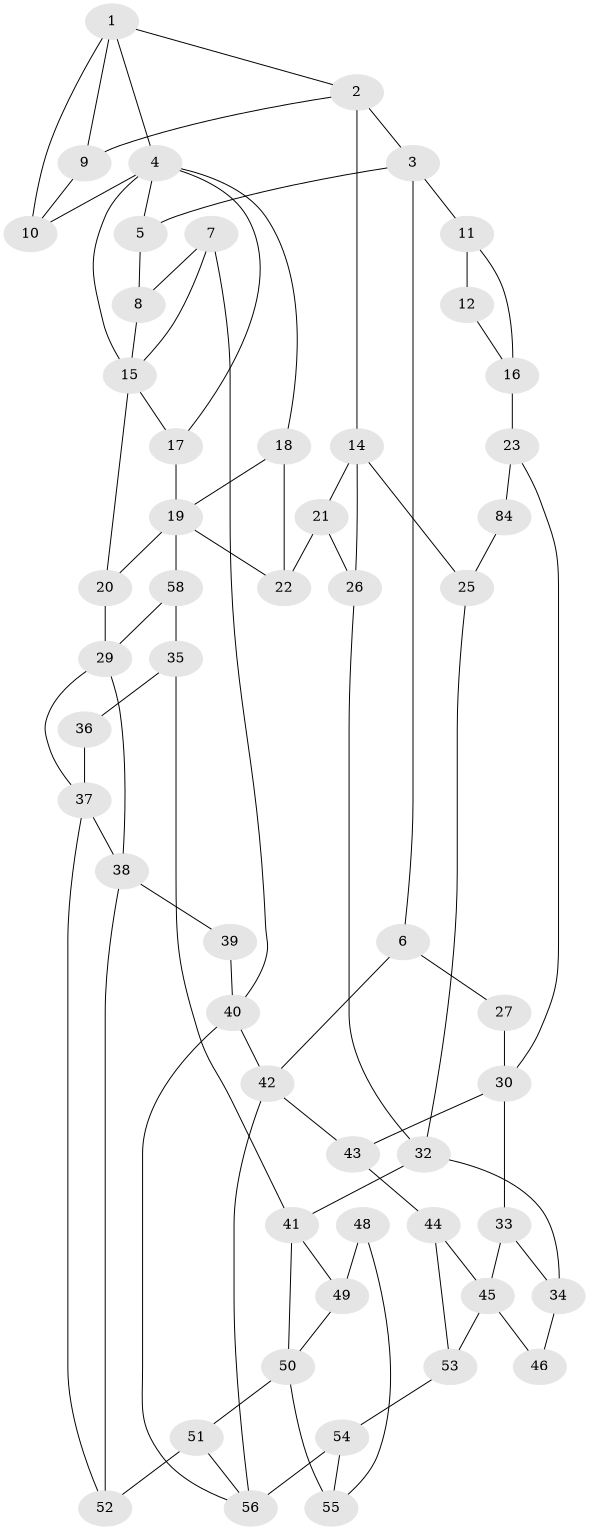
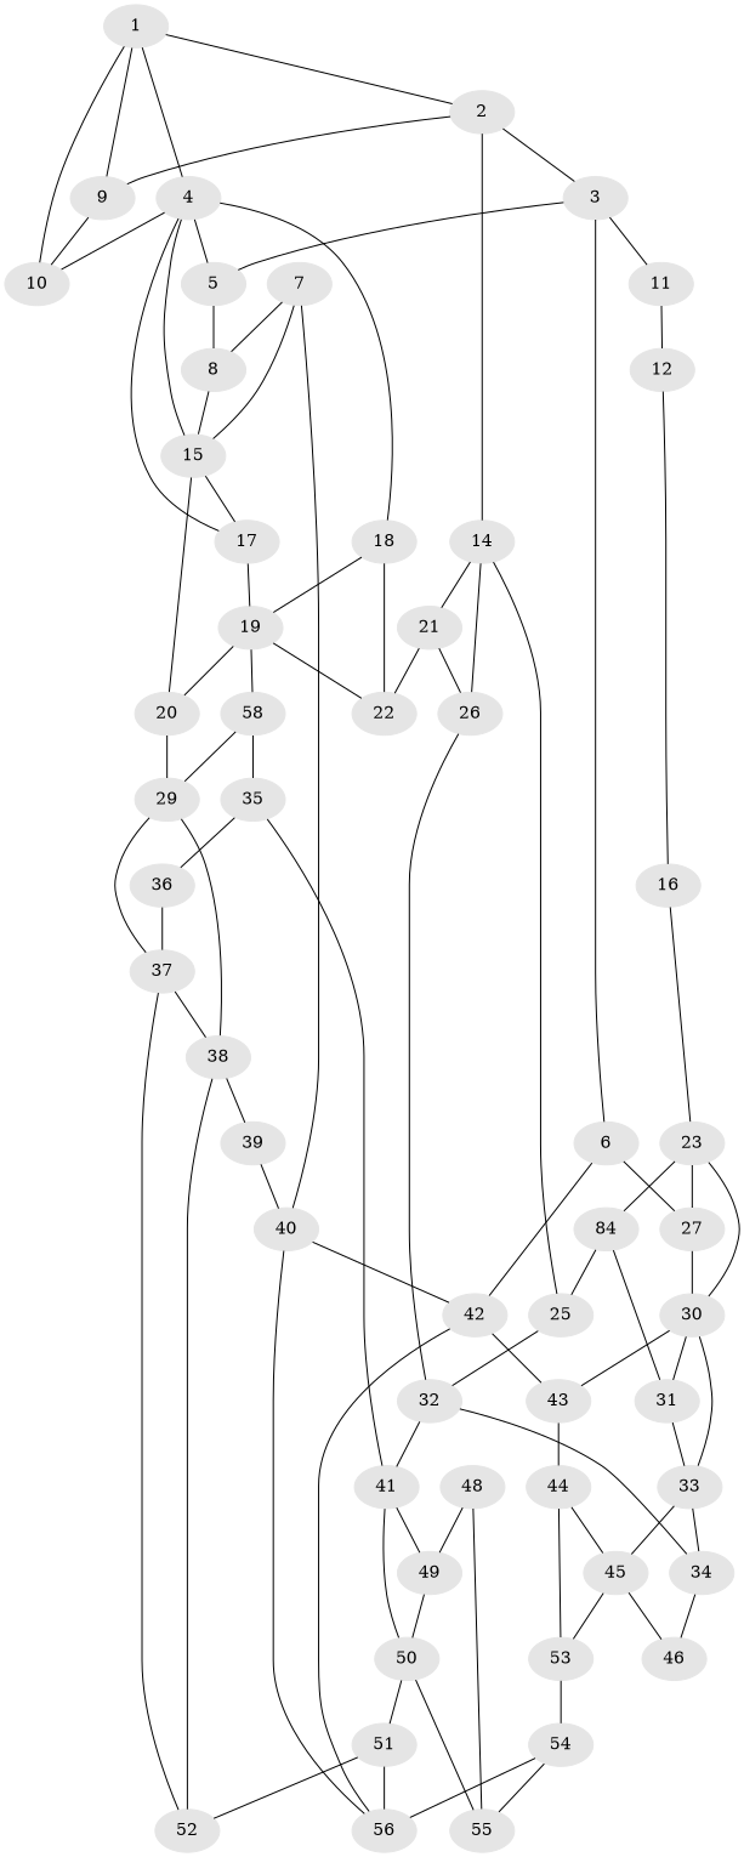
  graph {
    node [color=gray90 style=filled]
    edge [weight=1.0]
    1
    2
    4
    9
    10
    3
    14
    5
    15
    17
    18
    6
    11
    21
    25
    26
    8
    27
    42
    12
    16
    20
    19
    22
    7
    40
    30
    43
    56
    23
    n31 [label=84]
    32
    29
    n34 [label=58]
    35
    37
    38
+   31
    33
    34
    41
    36
    52
    39
    45
    44
    46
    49
    50
    53
    55
    51
    54
    48
    1 -- 2
    1 -- 4
    1 -- 9
    1 -- 10
    2 -- 9
    2 -- 3
    2 -- 14 [weight=2.0]
    4 -- 10
    4 -- 5
    4 -- 15
    4 -- 17
    4 -- 18
    9 -- 10
    3 -- 5
    3 -- 6
    3 -- 11 [weight=2.0]
    14 -- 21
    14 -- 25
    14 -- 26
    5 -- 8
    15 -- 17
    15 -- 20 [weight=2.0]
    17 -- 19 [weight=2.0]
    18 -- 19
    18 -- 22
    6 -- 27
    6 -- 42
    11 -- 12
-   11 -- 16
    21 -- 26
    21 -- 22
    25 -- 32
    26 -- 32
    8 -- 15
    27 -- 30
    42 -- 43
    42 -- 56
    12 -- 16
    16 -- 23
    20 -- 29 [weight=2.0]
    19 -- 20
    19 -- 22
    19 -- n34
    7 -- 15
    7 -- 8
    7 -- 40
    40 -- 42
    40 -- 56
    30 -- 43
+   30 -- 31 [weight=2.0]
    30 -- 33
    43 -- 44
+   23 -- 27
    23 -- 30
    23 -- n31
    n31 -- 25
+   n31 -- 31
    32 -- 34
    32 -- 41 [weight=2.0]
    29 -- 37
    29 -- 38
    n34 -- 29
    n34 -- 35
    35 -- 41
    35 -- 36
    37 -- 38 [weight=2.0]
    37 -- 52
    38 -- 52
    38 -- 39 [weight=2.0]
+   31 -- 33
    33 -- 34
    33 -- 45 [weight=2.0]
    34 -- 46
    41 -- 49
    41 -- 50
    36 -- 37 [weight=2.0]
    39 -- 40
    45 -- 46
    45 -- 53
    44 -- 45
    44 -- 53
    49 -- 50
    50 -- 55 [weight=2.0]
    50 -- 51 [weight=2.0]
    53 -- 54
    51 -- 56
    51 -- 52
    54 -- 56 [weight=2.0]
    54 -- 55
    48 -- 49
    48 -- 55
  }
